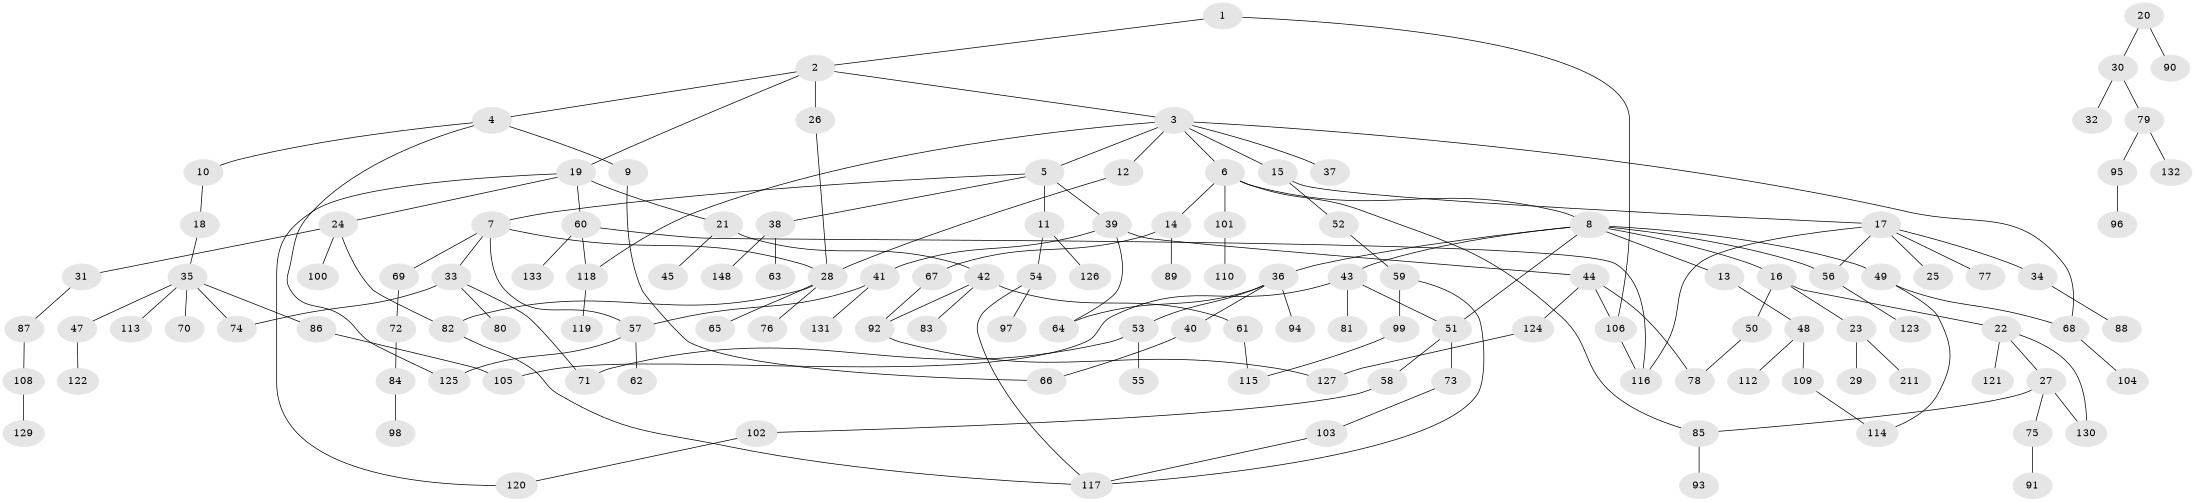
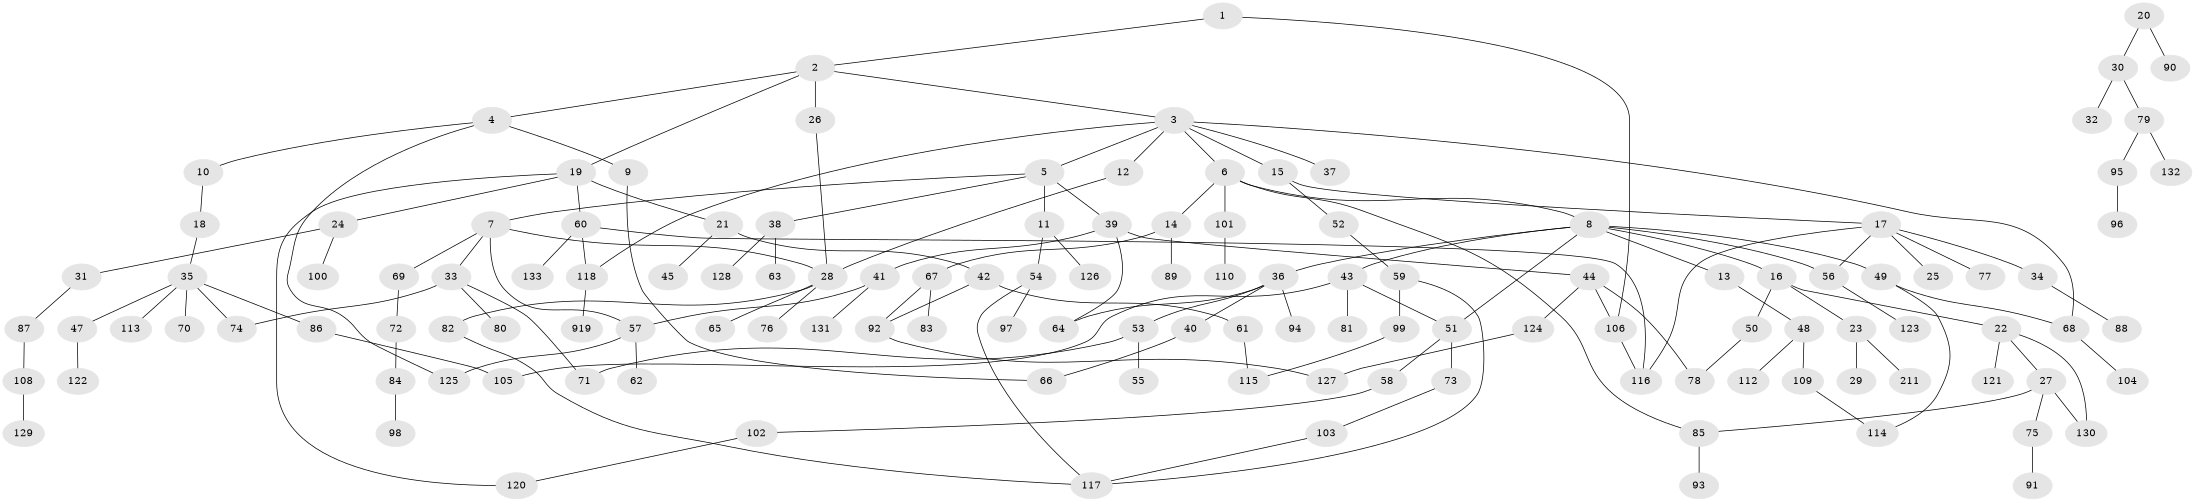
  graph {
    node [color=gray90 style=filled]
    1
    2
    106
    3
    4
    19
    26
    116
    5
    6
    12
    15
    37
    68
    118
    9
    10
    125
    21
    24
    60
    120
    20
    30
    90
    28
    7
    11
    38
    39
    8
    14
    85
    101
    17
    52
    104
-   119
+   119 [label=919]
    66
    18
    33
    57
    69
    54
    126
    63
-   128 [label=148]
+   128
    64
    41
    44
    13
    16
    36
    43
    49
    51
    56
    67
    89
    93
    110
    82
    65
    76
    71
    74
    80
    62
    72
    48
    22
    23
    50
    40
    53
    94
    81
    105
    114
    58
    73
    123
    35
    97
    117
    109
    112
    92
    83
    25
    34
    77
    59
    27
    121
    130
    29
    n98 [label=211]
    78
    88
    47
    70
    86
    113
    42
    45
    31
    100
    133
    32
    79
    61
    75
    87
    91
    95
    132
    108
    122
    55
    131
    124
    115
    127
    102
    103
    99
    84
    98
    96
    129
    1 -- 2
    1 -- 106
    2 -- 3
    2 -- 4
    2 -- 19
    2 -- 26
    106 -- 116
    3 -- 5
    3 -- 6
    3 -- 12
    3 -- 15
    3 -- 37
    3 -- 68
    3 -- 118
    4 -- 9
    4 -- 10
    4 -- 125
    19 -- 21
    19 -- 24
    19 -- 60
    19 -- 120
    26 -- 28
    5 -- 7
    5 -- 11
    5 -- 38
    5 -- 39
    6 -- 8
    6 -- 14
    6 -- 85
    6 -- 101
    12 -- 28
    15 -- 17
    15 -- 52
    68 -- 104
    118 -- 119
    9 -- 66
    10 -- 18
    21 -- 42
    21 -- 45
-   24 -- 82
    24 -- 31
    24 -- 100
    60 -- 116
    60 -- 118
    60 -- 133
    20 -- 30
    20 -- 90
    30 -- 32
    30 -- 79
    28 -- 82
    28 -- 65
    28 -- 76
    7 -- 28
    7 -- 33
    7 -- 57
    7 -- 69
    11 -- 54
    11 -- 126
    38 -- 63
    38 -- 128
    39 -- 64
    39 -- 41
    39 -- 44
    8 -- 13
    8 -- 16
    8 -- 36
    8 -- 43
    8 -- 49
    8 -- 51
    8 -- 56
    14 -- 67
    14 -- 89
    85 -- 93
    101 -- 110
    17 -- 116
    17 -- 56
    17 -- 25
    17 -- 34
    17 -- 77
    52 -- 59
    18 -- 35
    33 -- 71
    33 -- 74
    33 -- 80
    57 -- 125
    57 -- 62
    69 -- 72
    54 -- 97
    54 -- 117
    41 -- 57
    41 -- 131
    44 -- 106
    44 -- 78
    44 -- 124
    13 -- 48
    16 -- 22
    16 -- 23
    16 -- 50
    36 -- 64
    36 -- 40
    36 -- 53
    36 -- 94
    43 -- 51
    43 -- 81
    43 -- 105
    49 -- 68
    49 -- 114
    51 -- 58
    51 -- 73
    56 -- 123
    67 -- 92
-   42 -- 83
+   67 -- 83
    82 -- 117
    72 -- 84
    48 -- 109
    48 -- 112
    22 -- 27
    22 -- 121
    22 -- 130
    23 -- 29
    23 -- n98
    50 -- 78
    40 -- 66
    53 -- 71
    53 -- 55
    58 -- 102
    73 -- 103
    35 -- 74
    35 -- 47
    35 -- 70
    35 -- 86
    35 -- 113
    109 -- 114
    92 -- 127
    34 -- 88
    59 -- 117
    59 -- 99
    27 -- 85
    27 -- 130
    27 -- 75
    47 -- 122
    86 -- 105
    42 -- 92
    42 -- 61
    31 -- 87
    79 -- 95
    79 -- 132
    61 -- 115
    75 -- 91
    87 -- 108
    95 -- 96
    108 -- 129
    124 -- 127
    102 -- 120
    103 -- 117
    99 -- 115
    84 -- 98
  }
